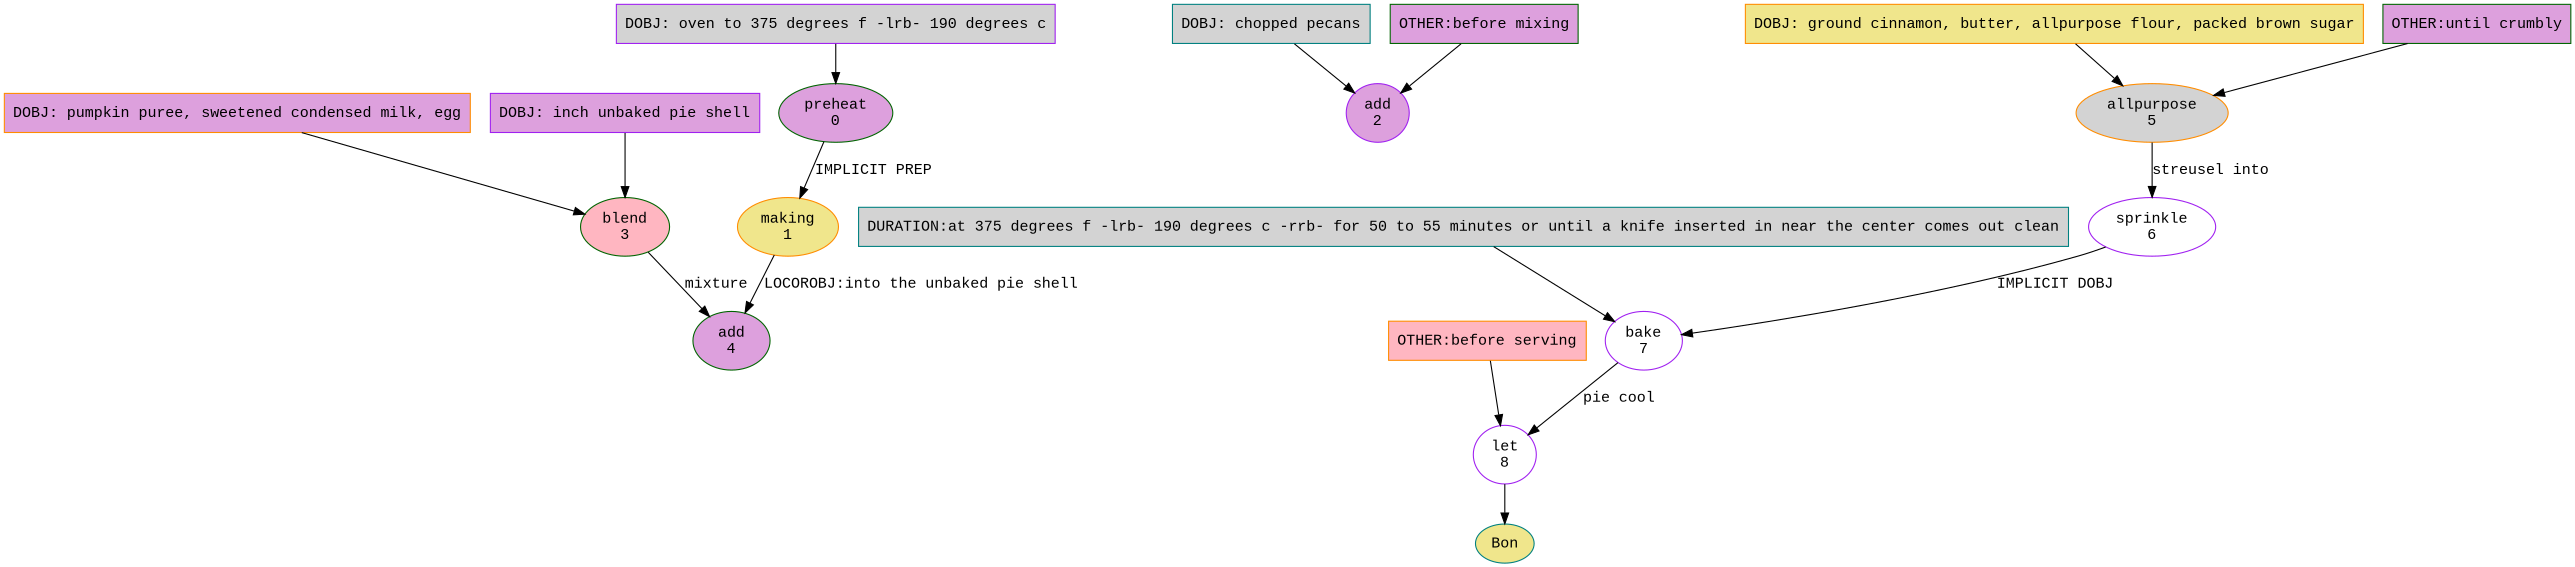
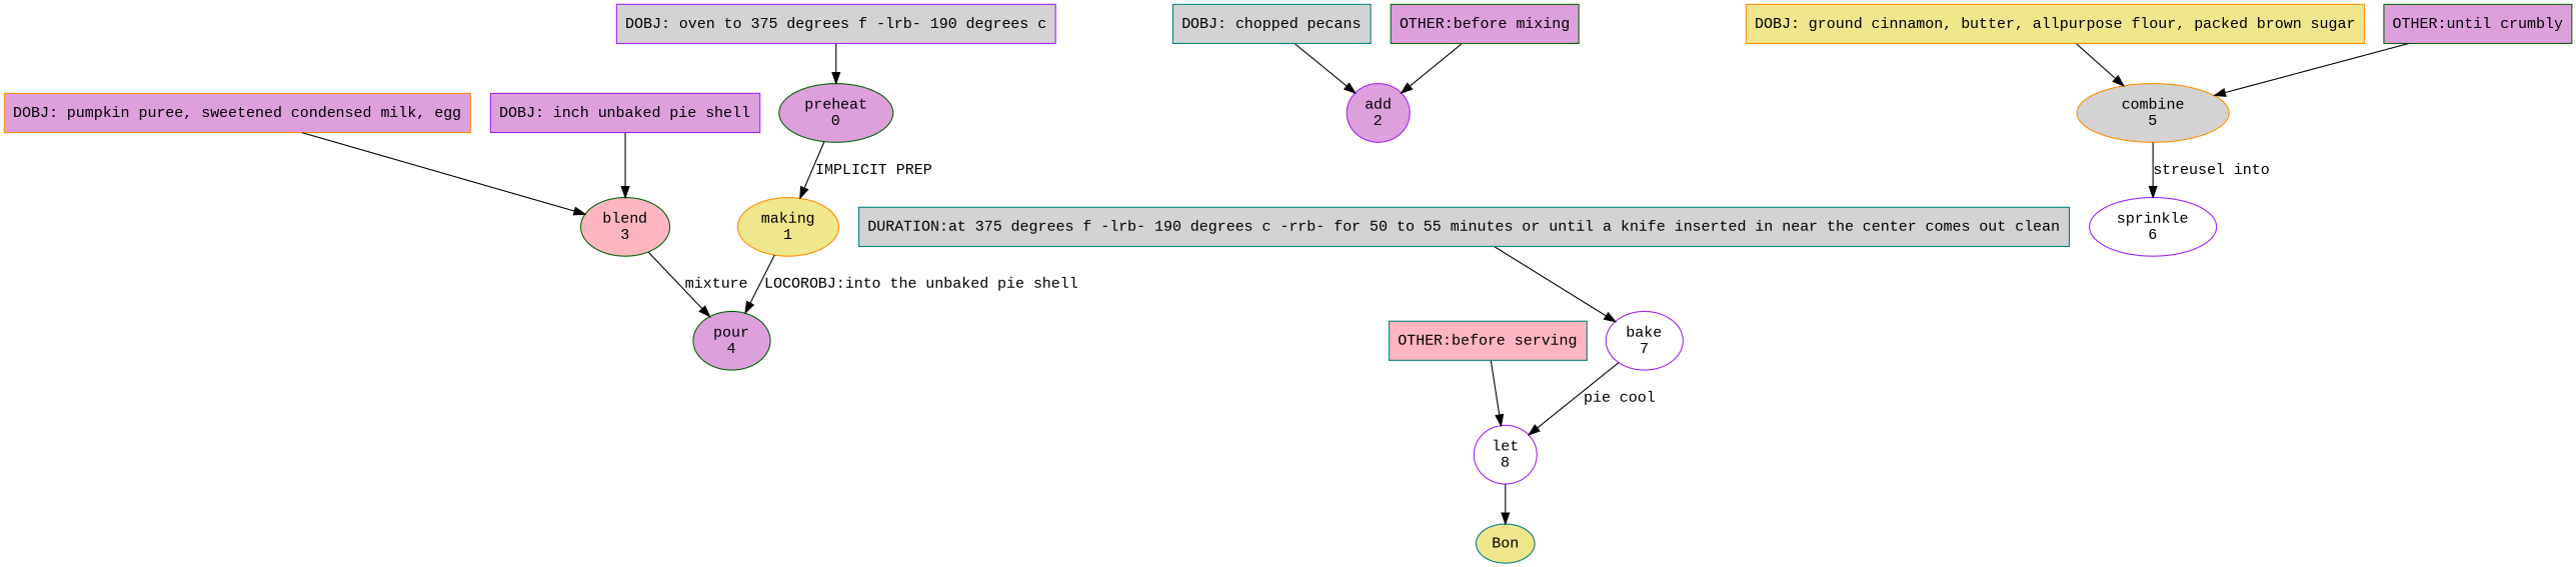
  digraph {
    fontname="Liberation Mono"
    node [color=purple fillcolor=plum fontname="Liberation Mono" shape=oval style=filled]
    edge [fontname="Liberation Mono"]
    n1 [color=darkgreen label="preheat\n0"]
    n2 [color=darkorange fillcolor=khaki label="making\n1"]
-   n3 [color=darkgreen label="add\n4"]
+   n3 [color=darkgreen label="pour\n4"]
    n4 [label="add\n2"]
-   n5 [color=darkorange fillcolor=lightgrey label="allpurpose\n5"]
+   n5 [color=darkorange fillcolor=lightgrey label="combine\n5"]
    n6 [fillcolor=white label="sprinkle\n6"]
    n7 [color=darkgreen fillcolor=lightpink label="blend\n3"]
    n8 [fillcolor=white label="bake\n7"]
    n9 [fillcolor=white label="let\n8"]
    n10 [color=teal fillcolor=khaki label=Bon]
    n11 [color=teal fillcolor=lightgrey label="DOBJ: chopped pecans" shape=box]
    n12 [color=darkgreen label="OTHER:before mixing" shape=box]
    n13 [fillcolor=lightgrey label="DOBJ: oven to 375 degrees f -lrb- 190 degrees c" shape=box]
    n14 [color=darkorange label="DOBJ: pumpkin puree, sweetened condensed milk, egg" shape=box]
    n15 [label="DOBJ: inch unbaked pie shell" shape=box]
    n16 [color=darkorange fillcolor=khaki label="DOBJ: ground cinnamon, butter, allpurpose flour, packed brown sugar" shape=box]
    n17 [color=darkgreen label="OTHER:until crumbly" shape=box]
    n18 [color=teal fillcolor=lightgrey label="DURATION:at 375 degrees f -lrb- 190 degrees c -rrb- for 50 to 55 minutes or until a knife inserted in near the center comes out clean" shape=box]
-   n19 [color=darkorange fillcolor=lightpink label="OTHER:before serving" shape=box]
+   n19 [color=teal fillcolor=lightpink label="OTHER:before serving" shape=box]
    n1 -> n2 [label="IMPLICIT PREP"]
    n2 -> n3 [label="LOCOROBJ:into the unbaked pie shell"]
    n5 -> n6 [label="streusel into"]
-   n6 -> n8 [label="IMPLICIT DOBJ"]
    n7 -> n3 [label=mixture]
    n8 -> n9 [label="pie cool"]
    n9 -> n10
    n11 -> n4
    n12 -> n4
    n13 -> n1
    n14 -> n7
    n15 -> n7
    n16 -> n5
    n17 -> n5
    n18 -> n8
    n19 -> n9
  }
